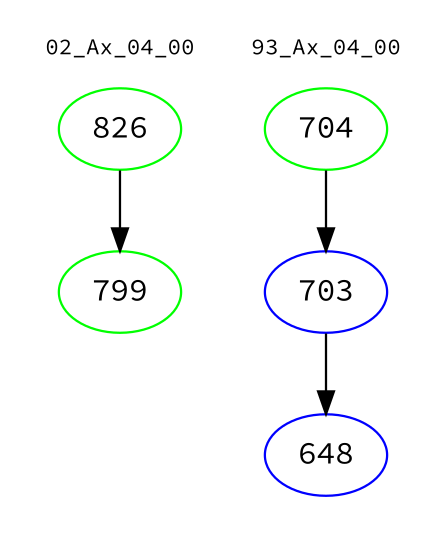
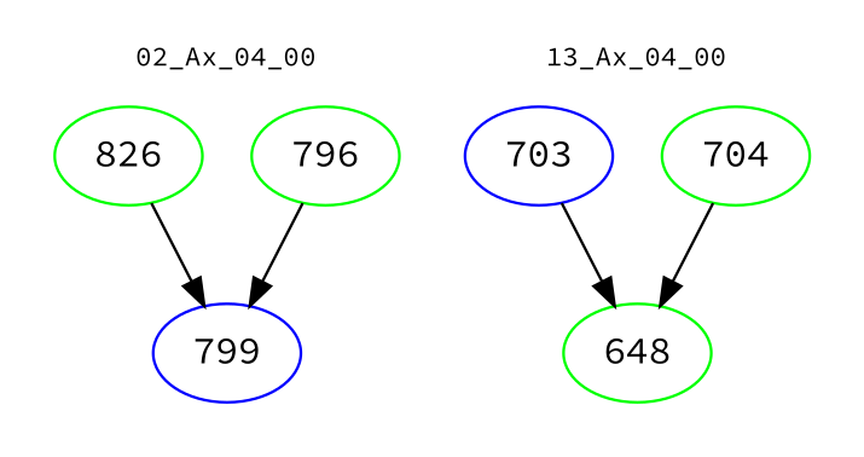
  digraph {
    fontname="Source Code Pro"
    node [color=green fontname="Source Code Pro"]
    edge [color=black fontname="Source Code Pro"]
-   n2 [label=799]
+   n1 [label=796]
+   n2 [color=blue label=799]
    n3 [label=826]
    n4 [label=704]
    n5 [color=blue label=703]
-   n6 [color=blue label=648]
+   n6 [label=648]
    subgraph cluster_1 {
      color=white
      fontsize=10
      label="02_Ax_04_00"
+     n1
      n2
      n3
    }
    subgraph cluster_2 {
      color=white
      fontsize=10
-     label="93_Ax_04_00"
+     label="13_Ax_04_00"
      n4
      n5
      n6
    }
+   n1 -> n2
    n3 -> n2
-   n4 -> n5
+   n4 -> n6
    n5 -> n6
  }
